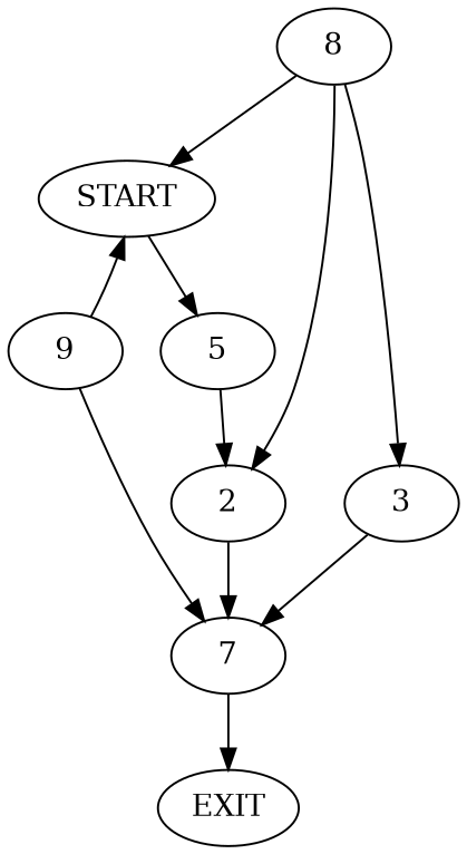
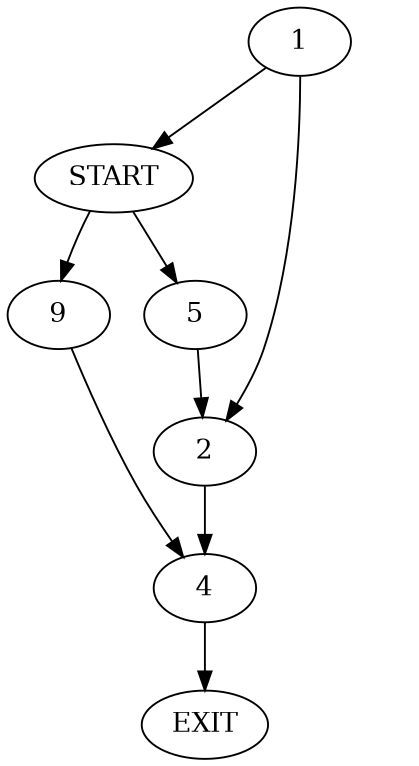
  digraph {
    n1 [label=START]
    5
    n3 [label=9]
-   1 [label=8]
+   1
    2
-   3
-   4 [label=7]
+   4
    n8 [label=EXIT]
    n1 -> 5
-   n3 -> n1
+   n1 -> n3
    5 -> 2
    n3 -> 4
    1 -> n1
    1 -> 2
-   1 -> 3
    2 -> 4
-   3 -> 4
    4 -> n8
  }
